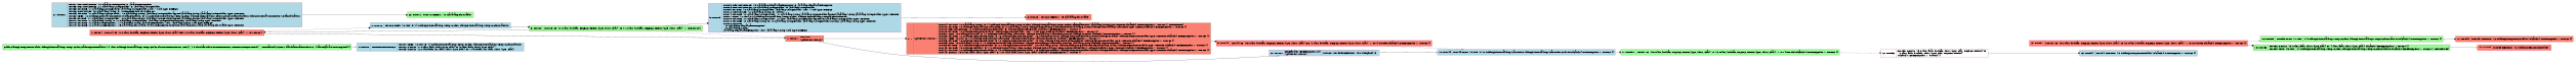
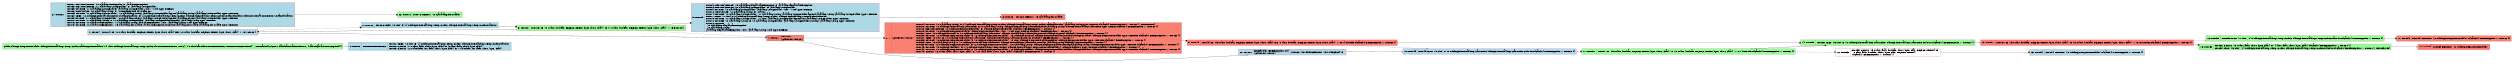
  digraph {
    rankdir=LR
    node [color=gray40 fillcolor=lightblue shape=record style=filled]
    edge [arrowhead=box]
    n1 [label="{0\:\ 0x0000|MTH_ENTER_BLOCK\l|0x0000: IGET  (r0 I:int) = (r4 I:okhttp3.internal.http1.Http1Codec) okhttp3.internal.http1.Http1Codec.state int \l0x0002: CONST  (r1 I:?[int, float, short, byte, char]) = (3 ?[int, float, short, byte, char]) \l0x0003: CONST  (r2 I:?[boolean, int, float, short, byte, char]) = (1 ?[boolean, int, float, short, byte, char]) \l}"]
-   n2 [color=brown fillcolor=salmon label="{1\:\ 0x0004|0x0004: IF  (r0 I:?[int, boolean, OBJECT, ARRAY, byte, short, char]) == (r2 I:?[int, boolean, OBJECT, ARRAY, byte, short, char])  \-\> B:7:0x0024 \l}"]
+   n2 [color=brown label="{1\:\ 0x0004|0x0004: IF  (r0 I:?[int, boolean, OBJECT, ARRAY, byte, short, char]) == (r2 I:?[int, boolean, OBJECT, ARRAY, byte, short, char])  \-\> B:7:0x0024 \l}"]
    n3 [label="{2\:\ 0x0006|0x0006: IGET  (r0 I:int) = (r4 I:okhttp3.internal.http1.Http1Codec) okhttp3.internal.http1.Http1Codec.state int \l}"]
    n4 [fillcolor=salmon label="{7\:\ 0x0024|RETURN\lSplitter:B:7:0x0024\l}"]
    n5 [color=deeppink fillcolor=palegreen label="{3\:\ 0x0008|0x0008: IF  (r0 I:?[int, boolean, OBJECT, ARRAY, byte, short, char]) != (r1 I:?[int, boolean, OBJECT, ARRAY, byte, short, char])  \-\> B:5:0x000b \l}"]
    n6 [fillcolor=salmon label="{8\:\ ?|Splitter:B:7:0x0024\l|0x0024: INVOKE  (r0 I:java.lang.String) = (r4 I:okhttp3.internal.http1.Http1Codec) okhttp3.internal.http1.Http1Codec.readHeaderLine():java.lang.String type: DIRECT A[Catch:\{ EOFException \-\> 0x0060 \}, TRY_ENTER]\l0x0028: INVOKE  (r0 I:okhttp3.internal.http.StatusLine) = (r0 I:java.lang.String) okhttp3.internal.http.StatusLine.parse(java.lang.String):okhttp3.internal.http.StatusLine type: STATIC A[Catch:\{ EOFException \-\> 0x0060 \}]\l0x002c: NEW_INSTANCE  (r2 I:okhttp3.Response$Builder) =  okhttp3.Response$Builder A[Catch:\{ EOFException \-\> 0x0060 \}]\l0x002e: INVOKE  (r2 I:okhttp3.Response$Builder) okhttp3.Response.Builder.\<init\>():void type: DIRECT A[Catch:\{ EOFException \-\> 0x0060 \}]\l0x0031: IGET  (r3 I:okhttp3.Protocol) = (r0 I:okhttp3.internal.http.StatusLine) okhttp3.internal.http.StatusLine.protocol okhttp3.Protocol A[Catch:\{ EOFException \-\> 0x0060 \}]\l0x0033: INVOKE  (r2 I:okhttp3.Response$Builder) = (r2 I:okhttp3.Response$Builder), (r3 I:okhttp3.Protocol) okhttp3.Response.Builder.protocol(okhttp3.Protocol):okhttp3.Response$Builder type: VIRTUAL A[Catch:\{ EOFException \-\> 0x0060 \}]\l0x0037: IGET  (r3 I:int) = (r0 I:okhttp3.internal.http.StatusLine) okhttp3.internal.http.StatusLine.code int A[Catch:\{ EOFException \-\> 0x0060 \}]\l0x0039: INVOKE  (r2 I:okhttp3.Response$Builder) = (r2 I:okhttp3.Response$Builder), (r3 I:int) okhttp3.Response.Builder.code(int):okhttp3.Response$Builder type: VIRTUAL A[Catch:\{ EOFException \-\> 0x0060 \}]\l0x003d: IGET  (r3 I:java.lang.String) = (r0 I:okhttp3.internal.http.StatusLine) okhttp3.internal.http.StatusLine.message java.lang.String A[Catch:\{ EOFException \-\> 0x0060 \}]\l0x003f: INVOKE  (r2 I:okhttp3.Response$Builder) = (r2 I:okhttp3.Response$Builder), (r3 I:java.lang.String) okhttp3.Response.Builder.message(java.lang.String):okhttp3.Response$Builder type: VIRTUAL A[Catch:\{ EOFException \-\> 0x0060 \}]\l0x0043: INVOKE  (r3 I:okhttp3.Headers) = (r4 I:okhttp3.internal.http1.Http1Codec) okhttp3.internal.http1.Http1Codec.readHeaders():okhttp3.Headers type: VIRTUAL A[Catch:\{ EOFException \-\> 0x0060 \}]\l0x0047: INVOKE  (r2 I:okhttp3.Response$Builder) = (r2 I:okhttp3.Response$Builder), (r3 I:okhttp3.Headers) okhttp3.Response.Builder.headers(okhttp3.Headers):okhttp3.Response$Builder type: VIRTUAL A[Catch:\{ EOFException \-\> 0x0060 \}]\l0x004b: CONST  (r3 I:?[int, float, short, byte, char]) = (100 ?[int, float, short, byte, char]) A[Catch:\{ EOFException \-\> 0x0060 \}]\l}"]
    n7 [color=deeppink label="{20\:\ 0x0060|ExcHandler: EOFException null\lSplitter:B:7:0x0024\l|0x0060: MOVE_EXCEPTION  (r5 I:?[OBJECT]) =  \l}"]
    n8 [color=deeppink label="{5\:\ 0x000b|0x000b: NEW_INSTANCE  (r5 I:java.lang.IllegalStateException) =  java.lang.IllegalStateException \l0x000d: NEW_INSTANCE  (r0 I:java.lang.StringBuilder) =  java.lang.StringBuilder \l0x000f: INVOKE  (r0 I:java.lang.StringBuilder) java.lang.StringBuilder.\<init\>():void type: DIRECT \l0x0012: CONST_STR  (r1 I:java.lang.String) =  \"state: \" \l0x0014: INVOKE  (r0 I:java.lang.StringBuilder), (r1 I:java.lang.String) java.lang.StringBuilder.append(java.lang.String):java.lang.StringBuilder type: VIRTUAL \l0x0017: IGET  (r1 I:int) = (r4 I:okhttp3.internal.http1.Http1Codec) okhttp3.internal.http1.Http1Codec.state int \l0x0019: INVOKE  (r0 I:java.lang.StringBuilder), (r1 I:int) java.lang.StringBuilder.append(int):java.lang.StringBuilder type: VIRTUAL \l0x001c: INVOKE  (r0 I:java.lang.String) = (r0 I:java.lang.StringBuilder) java.lang.StringBuilder.toString():java.lang.String type: VIRTUAL \l0x0020: INVOKE  \l  (r5 I:java.lang.IllegalStateException)\l  (r0 I:java.lang.String)\l java.lang.IllegalStateException.\<init\>(java.lang.String):void type: DIRECT \l}"]
    n9 [color=brown fillcolor=salmon label="{6\:\ 0x0023|0x0023: THROW  (r5 I:java.lang.Throwable) \l}"]
    n10 [color=deeppink fillcolor=salmon label="{9\:\ 0x004d|0x004d: IF  (r5 I:?[int, boolean, OBJECT, ARRAY, byte, short, char]) == (0 ?[int, boolean, OBJECT, ARRAY, byte, short, char])  \-\> B:14:0x0055 A[Catch:\{ EOFException \-\> 0x0060 \}]\l}"]
    n11 [color=deeppink label="{10\:\ 0x004f|0x004f: IGET  (r5 I:int) = (r0 I:okhttp3.internal.http.StatusLine) okhttp3.internal.http.StatusLine.code int A[Catch:\{ EOFException \-\> 0x0060 \}]\l}"]
+   n12 [color=brown fillcolor=palegreen label="{14\:\ 0x0055|0x0055: IGET  (r5 I:int) = (r0 I:okhttp3.internal.http.StatusLine) okhttp3.internal.http.StatusLine.code int A[Catch:\{ EOFException \-\> 0x0060 \}]\l}"]
    n13 [fillcolor=palegreen label="{11\:\ 0x0051|0x0051: IF  (r5 I:?[int, boolean, OBJECT, ARRAY, byte, short, char]) != (r3 I:?[int, boolean, OBJECT, ARRAY, byte, short, char])  \-\> B:14:0x0055 A[Catch:\{ EOFException \-\> 0x0060 \}]\l}"]
    n14 [color=deeppink fillcolor=salmon label="{15\:\ 0x0057|0x0057: IF  (r5 I:?[int, boolean, OBJECT, ARRAY, byte, short, char]) != (r3 I:?[int, boolean, OBJECT, ARRAY, byte, short, char])  \-\> B:18:0x005c A[Catch:\{ EOFException \-\> 0x0060 \}]\l}"]
    n15 [color=brown fillcolor=white label="{12\:\ 0x0053|0x0053: CONST  (r5 I:?[int, float, boolean, short, byte, char, OBJECT, ARRAY]) = \l  (0 ?[int, float, boolean, short, byte, char, OBJECT, ARRAY])\l A[Catch:\{ EOFException \-\> 0x0060 \}]\l}"]
    n16 [color=brown label="{13\:\ 0x0054|0x0054: RETURN  (r5 I:okhttp3.Response$Builder) A[Catch:\{ EOFException \-\> 0x0060 \}]\l}"]
    n17 [color=brown fillcolor=palegreen label="{16\:\ 0x0059|0x0059: IPUT  (r1 I:int), (r4 I:okhttp3.internal.http1.Http1Codec) okhttp3.internal.http1.Http1Codec.state int A[Catch:\{ EOFException \-\> 0x0060 \}]\l}"]
    n18 [fillcolor=palegreen label="{18\:\ 0x005c|0x005c: CONST  (r5 I:?[int, float, short, byte, char]) = (4 ?[int, float, short, byte, char]) A[Catch:\{ EOFException \-\> 0x0060 \}]\l0x005d: IPUT  (r5 I:int), (r4 I:okhttp3.internal.http1.Http1Codec) okhttp3.internal.http1.Http1Codec.state int A[Catch:\{ EOFException \-\> 0x0060 \}, TRY_LEAVE]\l}"]
    n19 [fillcolor=salmon label="{17\:\ 0x005b|0x005b: RETURN  (r2 I:okhttp3.Response$Builder) A[Catch:\{ EOFException \-\> 0x0060 \}]\l}"]
    n20 [color=deeppink fillcolor=salmon label="{19\:\ 0x005f|0x005f: RETURN  (r2 I:okhttp3.Response$Builder) \l}"]
    n21 [color=brown label="{21\:\ 0x0061|0x0061: NEW_INSTANCE  (r0 I:java.io.IOException) =  java.io.IOException \l0x0063: NEW_INSTANCE  (r1 I:java.lang.StringBuilder) =  java.lang.StringBuilder \l0x0065: INVOKE  (r1 I:java.lang.StringBuilder) java.lang.StringBuilder.\<init\>():void type: DIRECT \l0x0068: CONST_STR  (r2 I:java.lang.String) =  \"unexpected end of stream on \" \l0x006a: INVOKE  (r1 I:java.lang.StringBuilder), (r2 I:java.lang.String) java.lang.StringBuilder.append(java.lang.String):java.lang.StringBuilder type: VIRTUAL \l0x006d: IGET  (r2 I:okhttp3.internal.connection.StreamAllocation) = (r4 I:okhttp3.internal.http1.Http1Codec) okhttp3.internal.http1.Http1Codec.streamAllocation okhttp3.internal.connection.StreamAllocation \l0x006f: INVOKE  (r1 I:java.lang.StringBuilder), (r2 I:java.lang.Object) java.lang.StringBuilder.append(java.lang.Object):java.lang.StringBuilder type: VIRTUAL \l0x0072: INVOKE  (r1 I:java.lang.String) = (r1 I:java.lang.StringBuilder) java.lang.StringBuilder.toString():java.lang.String type: VIRTUAL \l0x0076: INVOKE  (r0 I:java.io.IOException), (r1 I:java.lang.String) java.io.IOException.\<init\>(java.lang.String):void type: DIRECT \l0x0079: INVOKE  (r0 I:java.io.IOException), (r5 I:java.lang.Throwable) java.io.IOException.initCause(java.lang.Throwable):java.lang.Throwable type: VIRTUAL \l}"]
    n22 [color=deeppink fillcolor=palegreen label="{22\:\ 0x007c|0x007c: THROW  (r0 I:java.lang.Throwable) \l}"]
    n23 [fillcolor=palegreen label="{public okhttp3.Response$Builder okhttp3.internal.http1.Http1Codec.readResponseHeaders((r4 'this' I:okhttp3.internal.http1.Http1Codec A[IMMUTABLE_TYPE, THIS]), (r5 I:boolean A[IMMUTABLE_TYPE, METHOD_ARGUMENT]))  | Annotation[SYSTEM, dalvik.annotation.Throws, \{value=[java.io.IOException]\}]\l}"]
    n2 -> n3 [style=dashed]
    n2 -> n4 [arrowhead=onormal]
    n3 -> n5
    n4 -> n6
    n4 -> n7 [arrowhead=onormal]
    n5 -> n2
    n5 -> n4 [arrowhead=dot style=dashed]
    n5 -> n8
    n6 -> n10
    n7 -> n11 [arrowhead=onormal]
    n8 -> n9 [arrowhead=dot]
    n10 -> n11 [arrowhead=onormal style=dashed]
+   n10 -> n12
    n11 -> n13
+   n12 -> n14 [arrowhead=onormal]
+   n13 -> n12 [arrowhead=dot]
    n13 -> n15 [arrowhead=dot style=dashed]
    n14 -> n17 [arrowhead=onormal style=dashed]
    n14 -> n18
    n15 -> n16
    n17 -> n19
    n18 -> n20 [arrowhead=onormal]
    n21 -> n22
    n23 -> n1 [arrowhead=onormal]
  }
